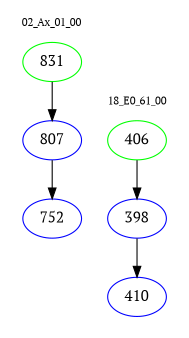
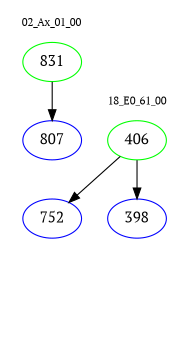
  digraph {
    fontname="PT Serif"
    node [color=blue fontname="PT Serif"]
    edge [color=black fontname="PT Serif"]
    n1 [color=green label=831]
    n2 [label=807]
    n3 [label=752]
    n4 [color=green label=406]
    n5 [label=398]
-   n6 [label=410]
    subgraph cluster_1 {
      color=white
      fontsize=10
      label="02_Ax_01_00"
      n1
      n2
      n3
    }
    subgraph cluster_2 {
      color=white
      fontsize=10
      label="18_E0_61_00"
      n4
      n5
-     n6
    }
    n1 -> n2
-   n2 -> n3
+   n4 -> n3
    n4 -> n5
-   n5 -> n6
  }
